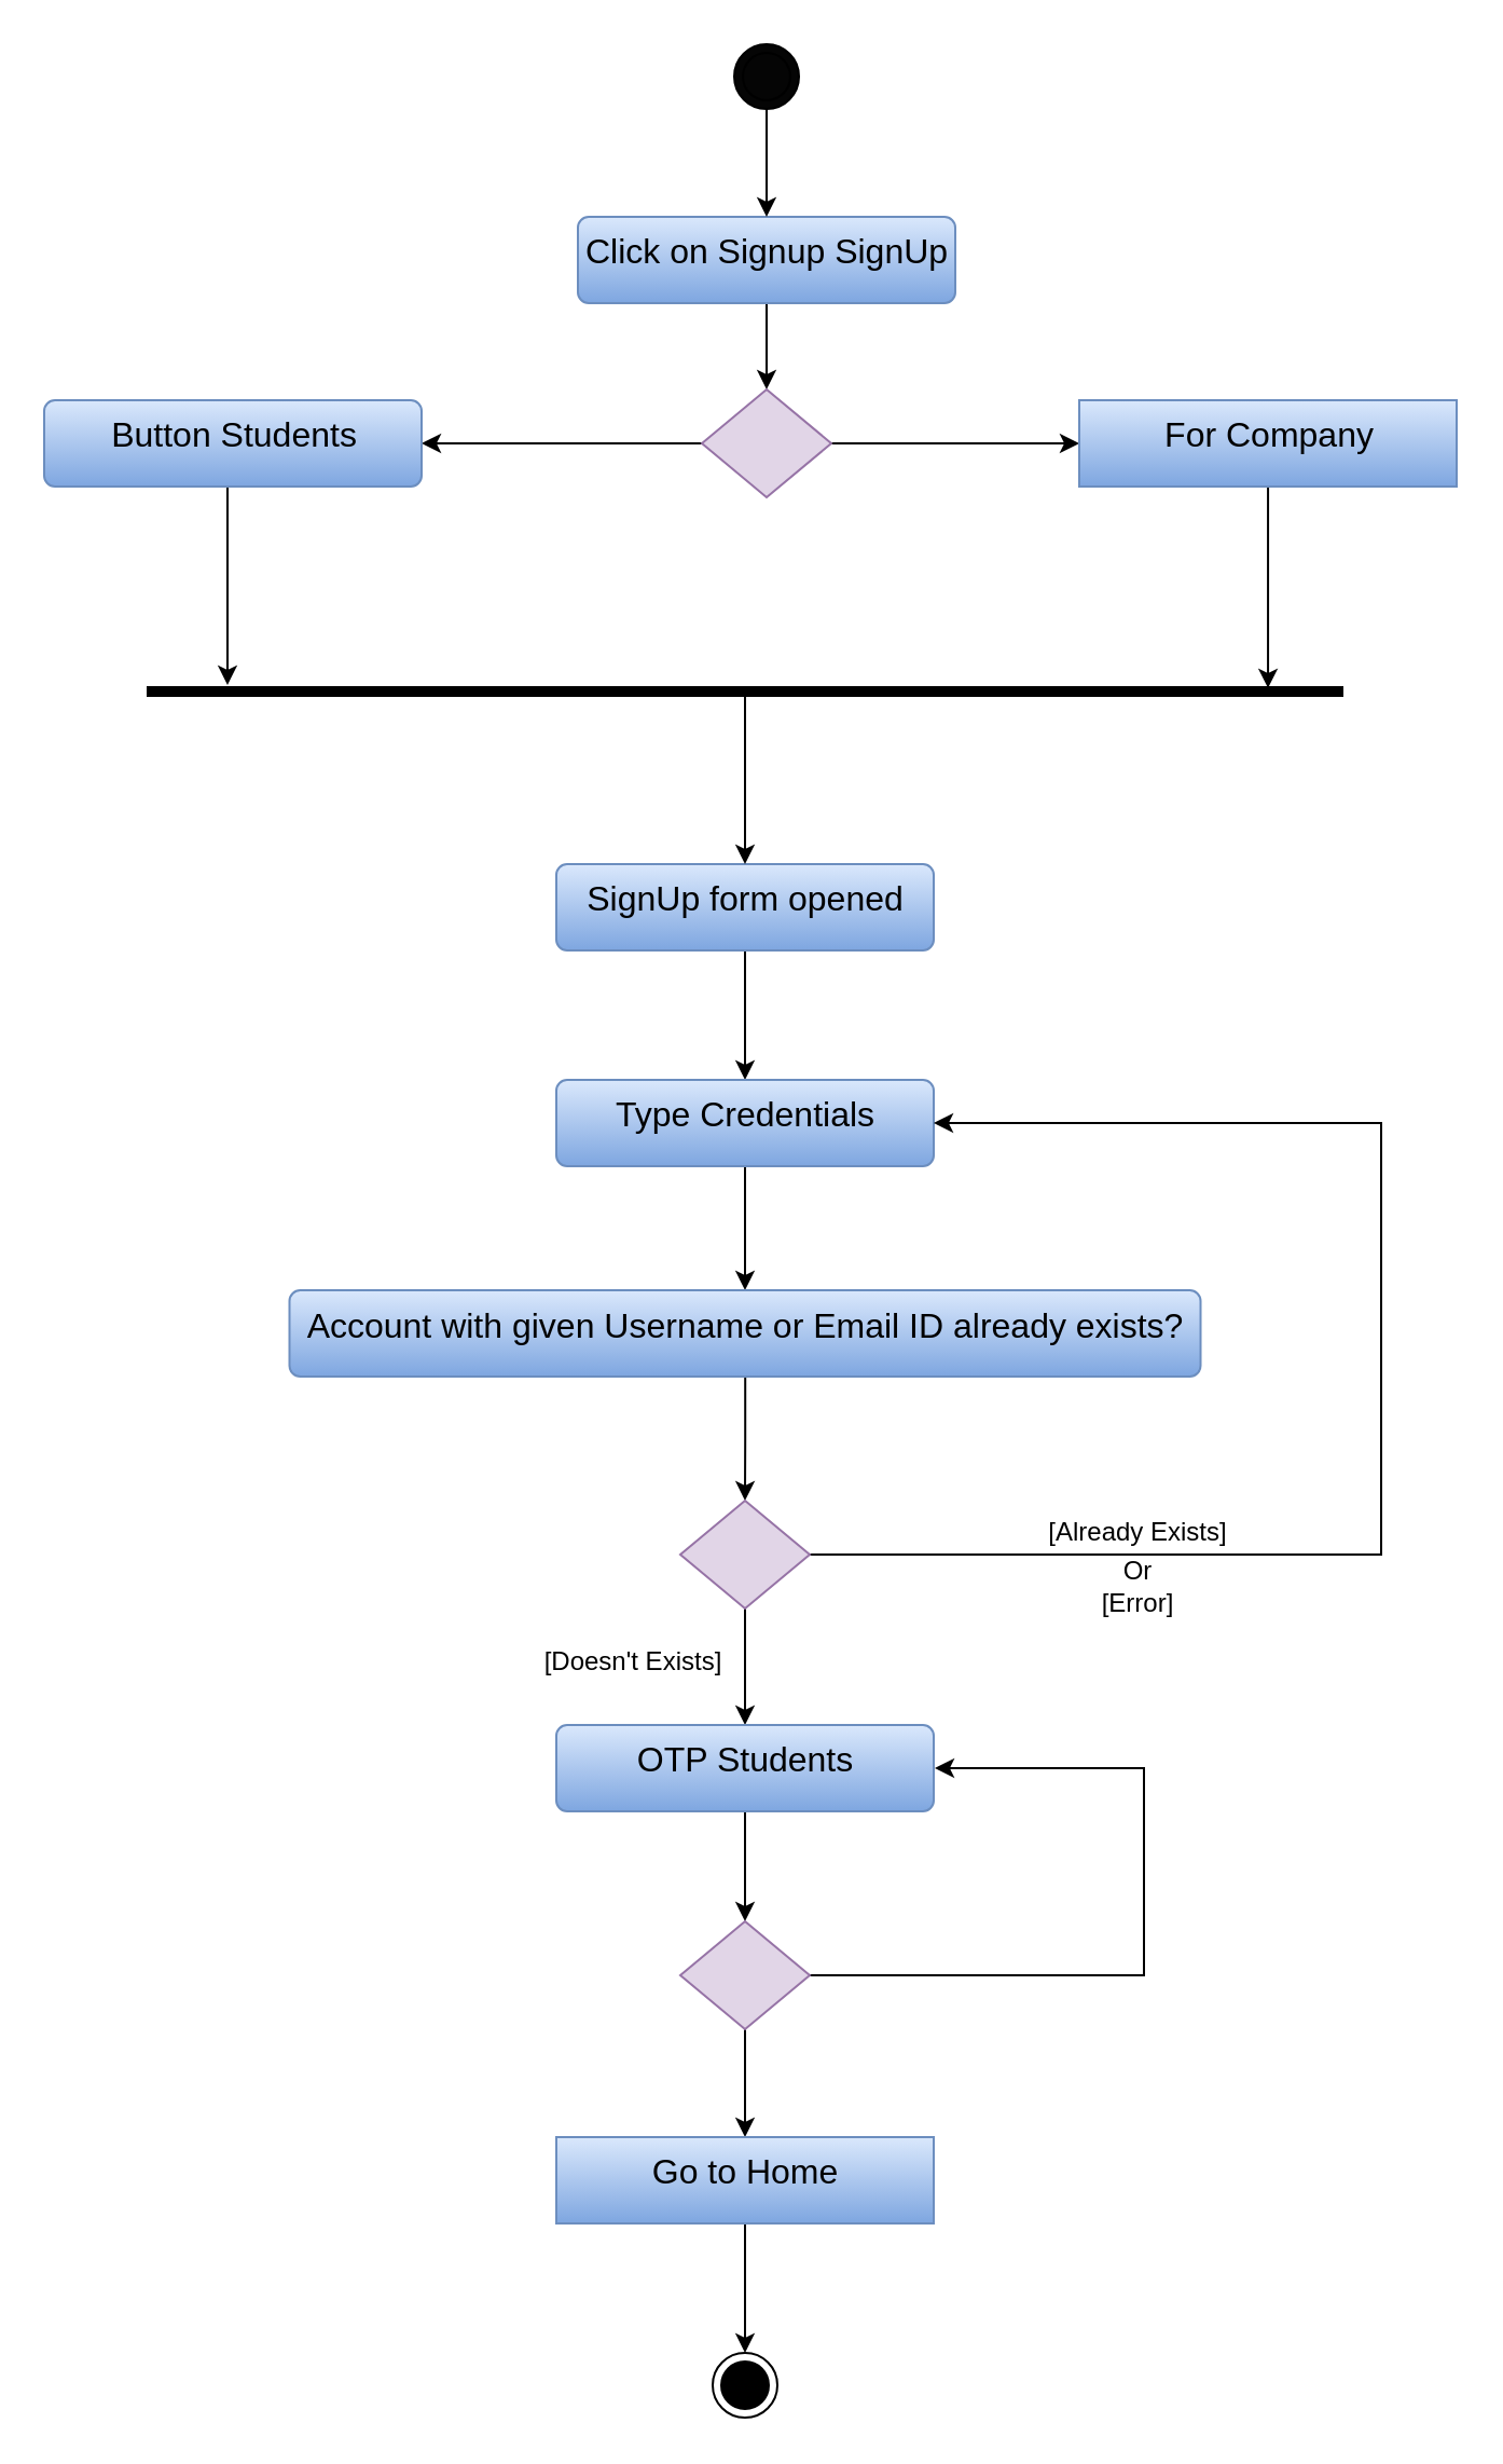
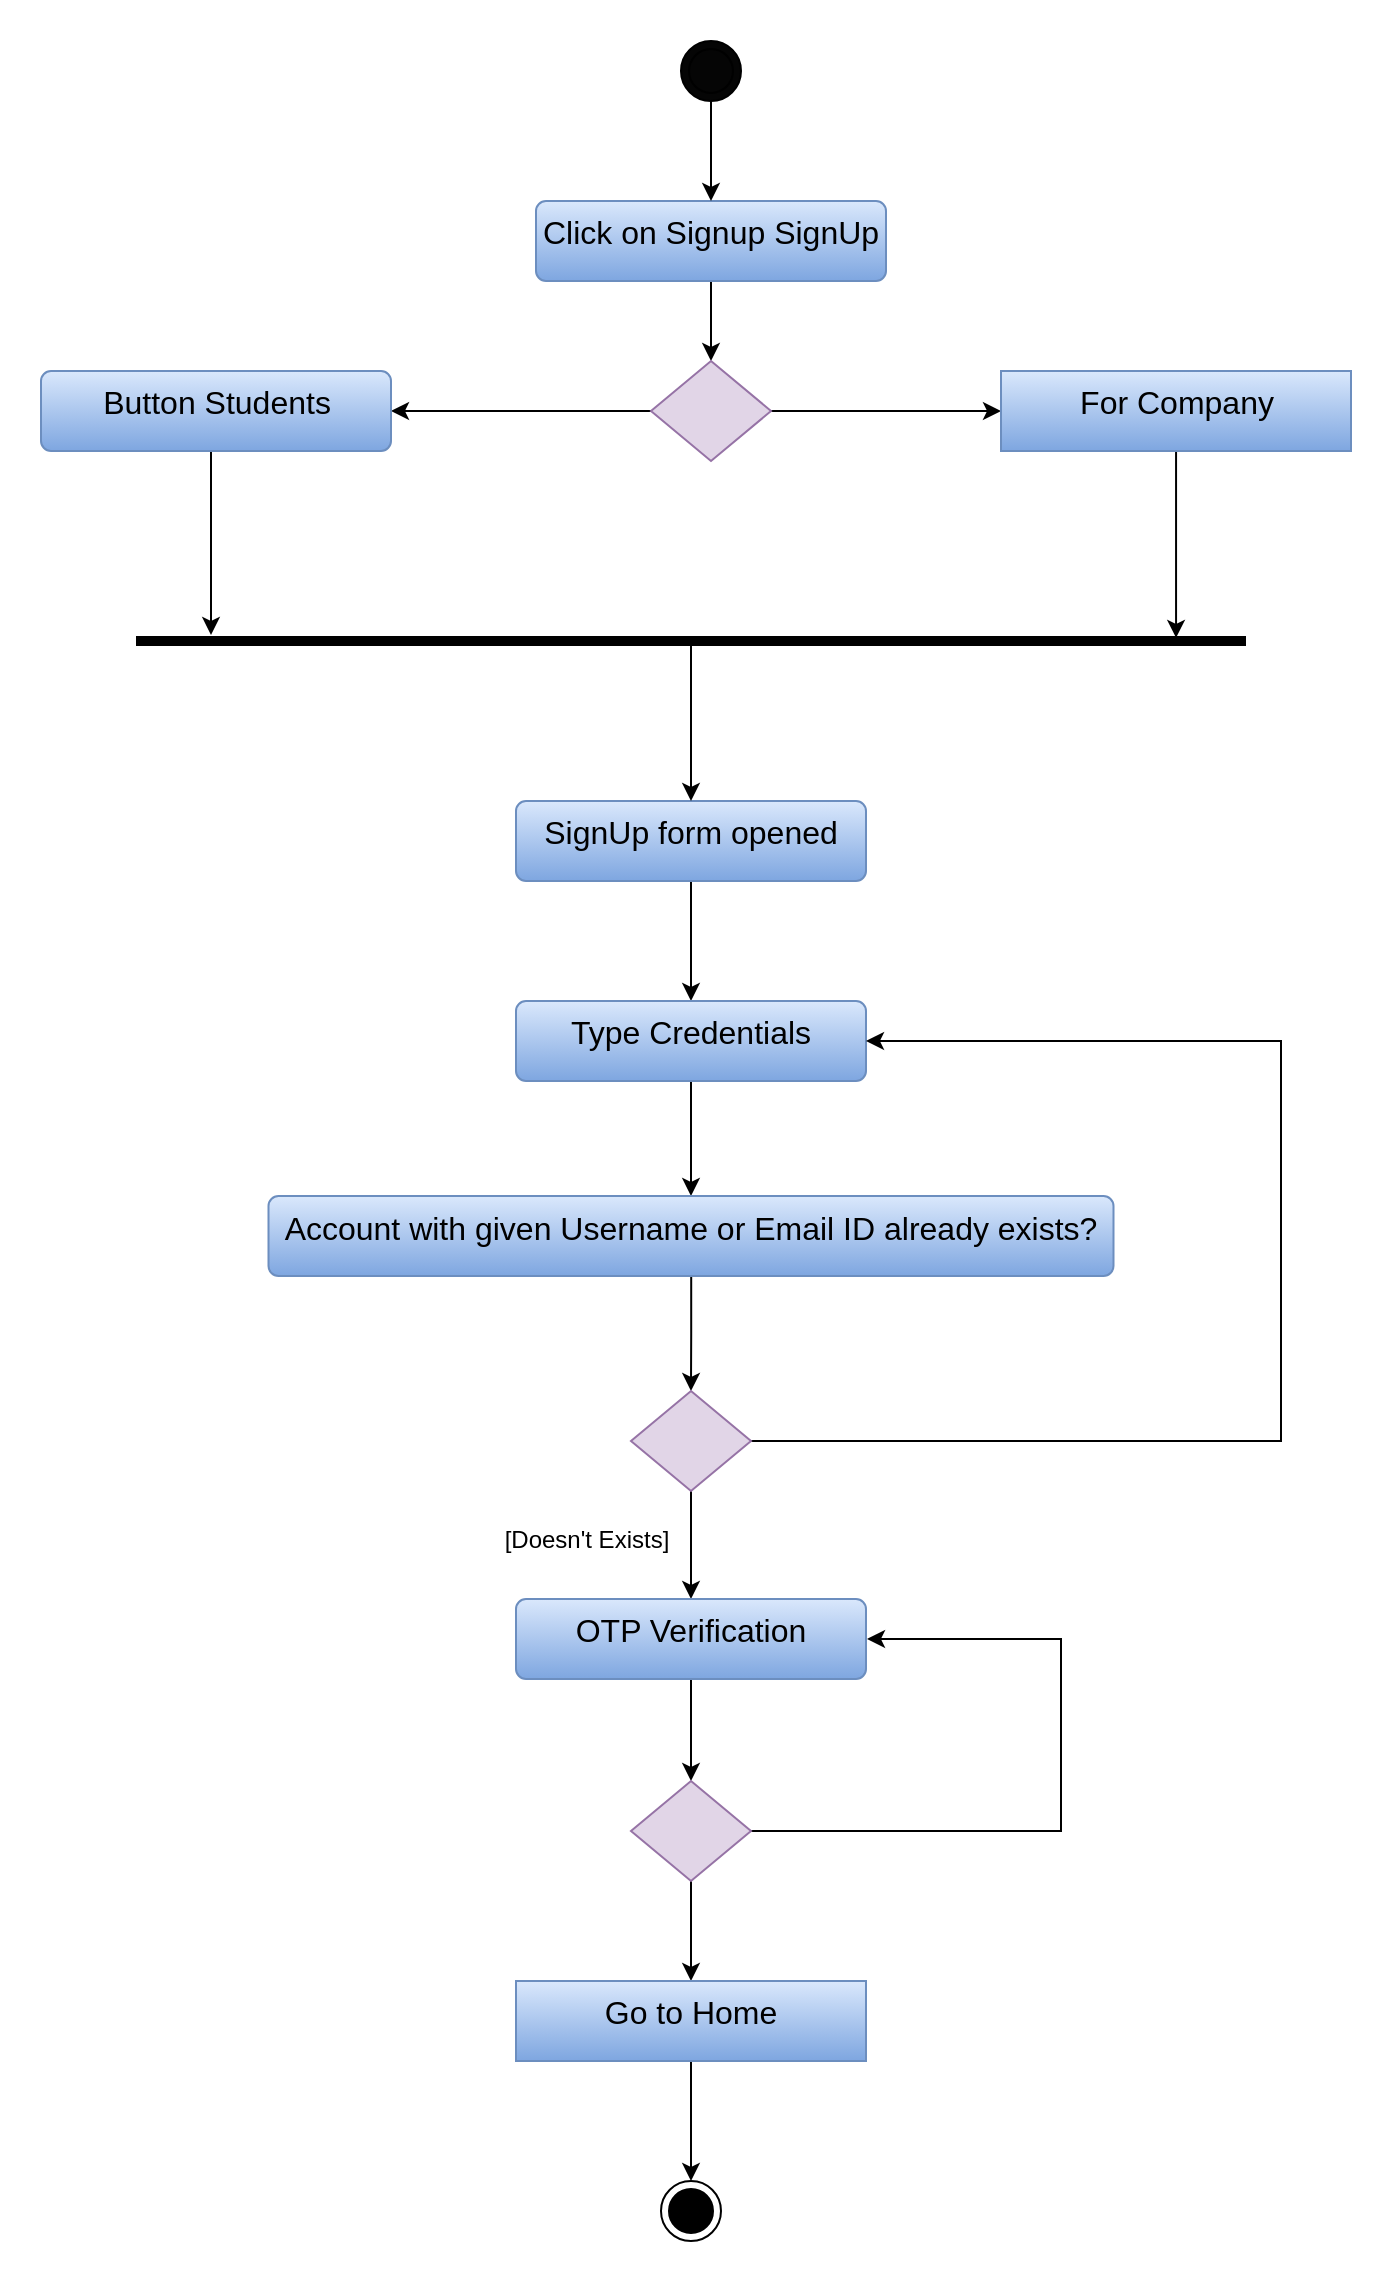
  <mxCell id="0" />
  <mxCell id="1" parent="0" />
  <mxCell id="2" style="edgeStyle=orthogonalEdgeStyle;rounded=0;orthogonalLoop=1;jettySize=auto;html=1;" parent="1" source="3" target="25" edge="1"><mxGeometry relative="1" as="geometry" /></mxCell>
  <mxCell id="3" value="&lt;font style=&quot;font-size: 16px&quot;&gt;Click on Signup SignUp&lt;/font&gt;" style="html=1;align=center;verticalAlign=top;rounded=1;absoluteArcSize=1;arcSize=10;dashed=0;gradientColor=#7ea6e0;fillColor=#dae8fc;strokeColor=#6c8ebf;" parent="1" vertex="1"><mxGeometry x="267.5" y="100" width="175" height="40" as="geometry" /></mxCell>
  <mxCell id="4" style="edgeStyle=orthogonalEdgeStyle;rounded=0;orthogonalLoop=1;jettySize=auto;html=1;" parent="1" source="5" target="3" edge="1"><mxGeometry relative="1" as="geometry" /></mxCell>
  <mxCell id="5" value="" style="ellipse;shape=doubleEllipse;html=1;dashed=0;whitespace=wrap;aspect=fixed;fillColor=#050505;" parent="1" vertex="1"><mxGeometry x="340" y="20" width="30" height="30" as="geometry" /></mxCell>
  <mxCell id="6" style="edgeStyle=orthogonalEdgeStyle;rounded=0;orthogonalLoop=1;jettySize=auto;html=1;" parent="1" source="7" target="9" edge="1"><mxGeometry relative="1" as="geometry" /></mxCell>
  <mxCell id="7" value="&lt;span style=&quot;font-size: 16px&quot;&gt;SignUp form opened&lt;/span&gt;" style="html=1;align=center;verticalAlign=top;rounded=1;absoluteArcSize=1;arcSize=10;dashed=0;gradientColor=#7ea6e0;fillColor=#dae8fc;strokeColor=#6c8ebf;" parent="1" vertex="1"><mxGeometry x="257.5" y="400" width="175" height="40" as="geometry" /></mxCell>
  <mxCell id="8" style="edgeStyle=orthogonalEdgeStyle;rounded=0;orthogonalLoop=1;jettySize=auto;html=1;entryX=0.5;entryY=0;entryDx=0;entryDy=0;" parent="1" source="9" target="11" edge="1"><mxGeometry relative="1" as="geometry" /></mxCell>
  <mxCell id="9" value="&lt;span style=&quot;font-size: 16px&quot;&gt;Type Credentials&lt;/span&gt;" style="html=1;align=center;verticalAlign=top;rounded=1;absoluteArcSize=1;arcSize=10;dashed=0;gradientColor=#7ea6e0;fillColor=#dae8fc;strokeColor=#6c8ebf;" parent="1" vertex="1"><mxGeometry x="257.5" y="500" width="175" height="40" as="geometry" /></mxCell>
  <mxCell id="10" style="edgeStyle=orthogonalEdgeStyle;rounded=0;orthogonalLoop=1;jettySize=auto;html=1;" parent="1" source="11" target="14" edge="1"><mxGeometry relative="1" as="geometry" /></mxCell>
  <mxCell id="11" value="&lt;span style=&quot;font-size: 16px&quot;&gt;Account with given Username or Email ID already exists?&lt;/span&gt;" style="html=1;align=center;verticalAlign=top;rounded=1;absoluteArcSize=1;arcSize=10;dashed=0;gradientColor=#7ea6e0;fillColor=#dae8fc;strokeColor=#6c8ebf;" parent="1" vertex="1"><mxGeometry x="133.75" y="597.5" width="422.5" height="40" as="geometry" /></mxCell>
  <mxCell id="12" style="edgeStyle=orthogonalEdgeStyle;rounded=0;orthogonalLoop=1;jettySize=auto;html=1;" parent="1" source="14" target="16" edge="1"><mxGeometry relative="1" as="geometry" /></mxCell>
  <mxCell id="13" style="edgeStyle=orthogonalEdgeStyle;rounded=0;orthogonalLoop=1;jettySize=auto;html=1;entryX=1;entryY=0.5;entryDx=0;entryDy=0;" parent="1" source="14" target="9" edge="1"><mxGeometry relative="1" as="geometry"><Array as="points"><mxPoint x="640" y="720" /><mxPoint x="640" y="520" /></Array></mxGeometry></mxCell>
  <mxCell id="14" value="" style="rhombus;fillColor=#e1d5e7;strokeColor=#9673a6;" parent="1" vertex="1"><mxGeometry x="315" y="695" width="60" height="50" as="geometry" /></mxCell>
  <mxCell id="15" style="edgeStyle=orthogonalEdgeStyle;rounded=0;orthogonalLoop=1;jettySize=auto;html=1;" parent="1" source="16" target="21" edge="1"><mxGeometry relative="1" as="geometry" /></mxCell>
- <mxCell id="16" value="&lt;span style=&quot;font-size: 16px&quot;&gt;OTP Students&lt;/span&gt;" style="html=1;align=center;verticalAlign=top;rounded=1;absoluteArcSize=1;arcSize=10;dashed=0;gradientColor=#7ea6e0;fillColor=#dae8fc;strokeColor=#6c8ebf;" parent="1" vertex="1"><mxGeometry x="257.5" y="799" width="175" height="40" as="geometry" /></mxCell>
- <mxCell id="17" value="[Already Exists]" style="text;html=1;strokeColor=none;fillColor=none;align=center;verticalAlign=middle;whiteSpace=wrap;rounded=0;" parent="1" vertex="1"><mxGeometry x="475" y="700" width="105" height="20" as="geometry" /></mxCell>
+ <mxCell id="16" value="&lt;span style=&quot;font-size: 16px&quot;&gt;OTP Verification&lt;/span&gt;" style="html=1;align=center;verticalAlign=top;rounded=1;absoluteArcSize=1;arcSize=10;dashed=0;gradientColor=#7ea6e0;fillColor=#dae8fc;strokeColor=#6c8ebf;" parent="1" vertex="1"><mxGeometry x="257.5" y="799" width="175" height="40" as="geometry" /></mxCell>
  <mxCell id="18" value="[Doesn't Exists]" style="text;html=1;strokeColor=none;fillColor=none;align=center;verticalAlign=middle;whiteSpace=wrap;rounded=0;" parent="1" vertex="1"><mxGeometry x="241" y="760" width="105" height="20" as="geometry" /></mxCell>
  <mxCell id="19" style="edgeStyle=orthogonalEdgeStyle;rounded=0;orthogonalLoop=1;jettySize=auto;html=1;" parent="1" source="21" edge="1"><mxGeometry relative="1" as="geometry"><mxPoint x="433" y="819" as="targetPoint" /><Array as="points"><mxPoint x="530" y="915" /><mxPoint x="530" y="819" /></Array></mxGeometry></mxCell>
  <mxCell id="20" style="edgeStyle=orthogonalEdgeStyle;rounded=0;orthogonalLoop=1;jettySize=auto;html=1;" parent="1" source="21" target="33" edge="1"><mxGeometry relative="1" as="geometry" /></mxCell>
  <mxCell id="21" value="" style="rhombus;fillColor=#e1d5e7;strokeColor=#9673a6;" parent="1" vertex="1"><mxGeometry x="315" y="890" width="60" height="50" as="geometry" /></mxCell>
- <mxCell id="22" value="Or&lt;br&gt;[Error]" style="text;html=1;strokeColor=none;fillColor=none;align=center;verticalAlign=middle;whiteSpace=wrap;rounded=0;" parent="1" vertex="1"><mxGeometry x="475" y="725" width="105" height="20" as="geometry" /></mxCell>
  <mxCell id="23" style="edgeStyle=orthogonalEdgeStyle;rounded=0;orthogonalLoop=1;jettySize=auto;html=1;entryX=1;entryY=0.5;entryDx=0;entryDy=0;" parent="1" source="25" target="29" edge="1"><mxGeometry relative="1" as="geometry"><mxPoint x="200" y="205" as="targetPoint" /></mxGeometry></mxCell>
  <mxCell id="24" style="edgeStyle=orthogonalEdgeStyle;rounded=0;orthogonalLoop=1;jettySize=auto;html=1;entryX=0;entryY=0.5;entryDx=0;entryDy=0;" parent="1" source="25" target="27" edge="1"><mxGeometry relative="1" as="geometry" /></mxCell>
  <mxCell id="25" value="" style="rhombus;fillColor=#e1d5e7;strokeColor=#9673a6;" parent="1" vertex="1"><mxGeometry x="325" y="180" width="60" height="50" as="geometry" /></mxCell>
  <mxCell id="26" style="edgeStyle=orthogonalEdgeStyle;rounded=0;orthogonalLoop=1;jettySize=auto;html=1;entryX=0.186;entryY=0.063;entryDx=0;entryDy=0;entryPerimeter=0;" parent="1" source="27" target="31" edge="1"><mxGeometry relative="1" as="geometry" /></mxCell>
  <mxCell id="27" value="&lt;font style=&quot;font-size: 16px&quot;&gt;For Company&lt;/font&gt;" style="html=1;align=center;verticalAlign=top;absoluteArcSize=1;arcSize=10;dashed=0;gradientColor=#7ea6e0;fillColor=#dae8fc;strokeColor=#6c8ebf;rounded=0;" parent="1" vertex="1"><mxGeometry x="500" y="185" width="175" height="40" as="geometry" /></mxCell>
  <mxCell id="28" style="edgeStyle=orthogonalEdgeStyle;rounded=0;orthogonalLoop=1;jettySize=auto;html=1;" parent="1" source="29" edge="1"><mxGeometry relative="1" as="geometry"><mxPoint x="105" y="317" as="targetPoint" /><Array as="points"><mxPoint x="105" y="310" /><mxPoint x="105" y="310" /></Array></mxGeometry></mxCell>
  <mxCell id="29" value="&lt;font style=&quot;font-size: 16px&quot;&gt;Button Students&lt;/font&gt;" style="html=1;align=center;verticalAlign=top;rounded=1;absoluteArcSize=1;arcSize=10;dashed=0;gradientColor=#7ea6e0;fillColor=#dae8fc;strokeColor=#6c8ebf;" parent="1" vertex="1"><mxGeometry x="20" y="185" width="175" height="40" as="geometry" /></mxCell>
  <mxCell id="30" style="edgeStyle=orthogonalEdgeStyle;rounded=0;orthogonalLoop=1;jettySize=auto;html=1;entryX=0.5;entryY=0;entryDx=0;entryDy=0;" parent="1" source="31" target="7" edge="1"><mxGeometry relative="1" as="geometry" /></mxCell>
  <mxCell id="31" value="" style="html=1;points=[];perimeter=orthogonalPerimeter;fillColor=#000000;strokeColor=none;rotation=90;" parent="1" vertex="1"><mxGeometry x="342.5" y="42.5" width="5" height="555" as="geometry" /></mxCell>
  <mxCell id="32" style="edgeStyle=orthogonalEdgeStyle;rounded=0;orthogonalLoop=1;jettySize=auto;html=1;" parent="1" source="33" target="34" edge="1"><mxGeometry relative="1" as="geometry" /></mxCell>
  <mxCell id="33" value="&lt;span style=&quot;font-size: 16px&quot;&gt;Go to Home&lt;/span&gt;" style="html=1;align=center;verticalAlign=top;absoluteArcSize=1;arcSize=10;dashed=0;gradientColor=#7ea6e0;fillColor=#dae8fc;strokeColor=#6c8ebf;rounded=0;" parent="1" vertex="1"><mxGeometry x="257.5" y="990" width="175" height="40" as="geometry" /></mxCell>
  <mxCell id="34" value="" style="ellipse;html=1;shape=endState;fillColor=#000000;strokeColor=#000000;" parent="1" vertex="1"><mxGeometry x="330" y="1090" width="30" height="30" as="geometry" /></mxCell>
